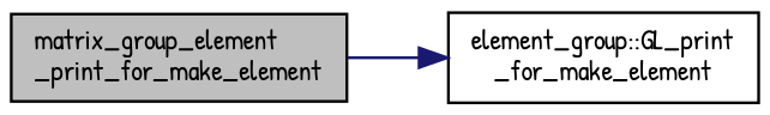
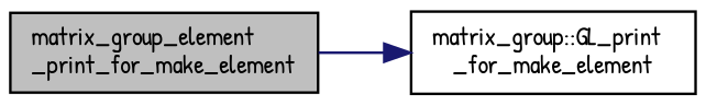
  digraph {
    rankdir=LR
    fontname="Patrick Hand"
    node [color=black fontname="Patrick Hand" fontsize=10 shape=record style=filled]
    n1 [fillcolor=grey75 fontcolor=black height=0.2 label="matrix_group_element\l_print_for_make_element" width=0.4]
-   n2 [fillcolor=white height=0.2 label="element_group::GL_print\l_for_make_element" width=0.4]
+   n2 [fillcolor=white height=0.2 label="matrix_group::GL_print\l_for_make_element" width=0.4]
    n1 -> n2 [color=midnightblue fontname="Patrick Hand" fontsize=10 labelfontname=Helvetica labelfontsize=10 style=solid]
  }
